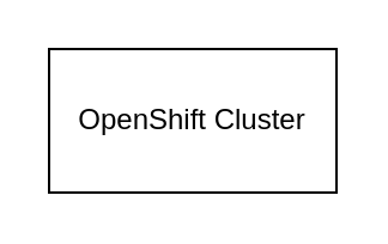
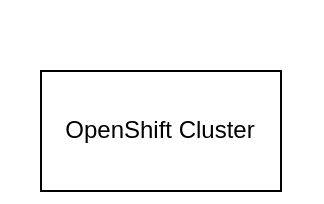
  <mxCell id="0" />
  <mxCell id="1" parent="0" />
- <mxCell id="2" value="OpenShift Cluster" style="rounded=0;whiteSpace=wrap;html=1;" vertex="1" parent="1"><mxGeometry x="20" y="20" width="120" height="60" as="geometry" /></mxCell>
+ <mxCell id="2" value="OpenShift Cluster" style="rounded=0;whiteSpace=wrap;html=1;" vertex="1" parent="1"><mxGeometry x="20" y="35" width="120" height="60" as="geometry" /></mxCell>
